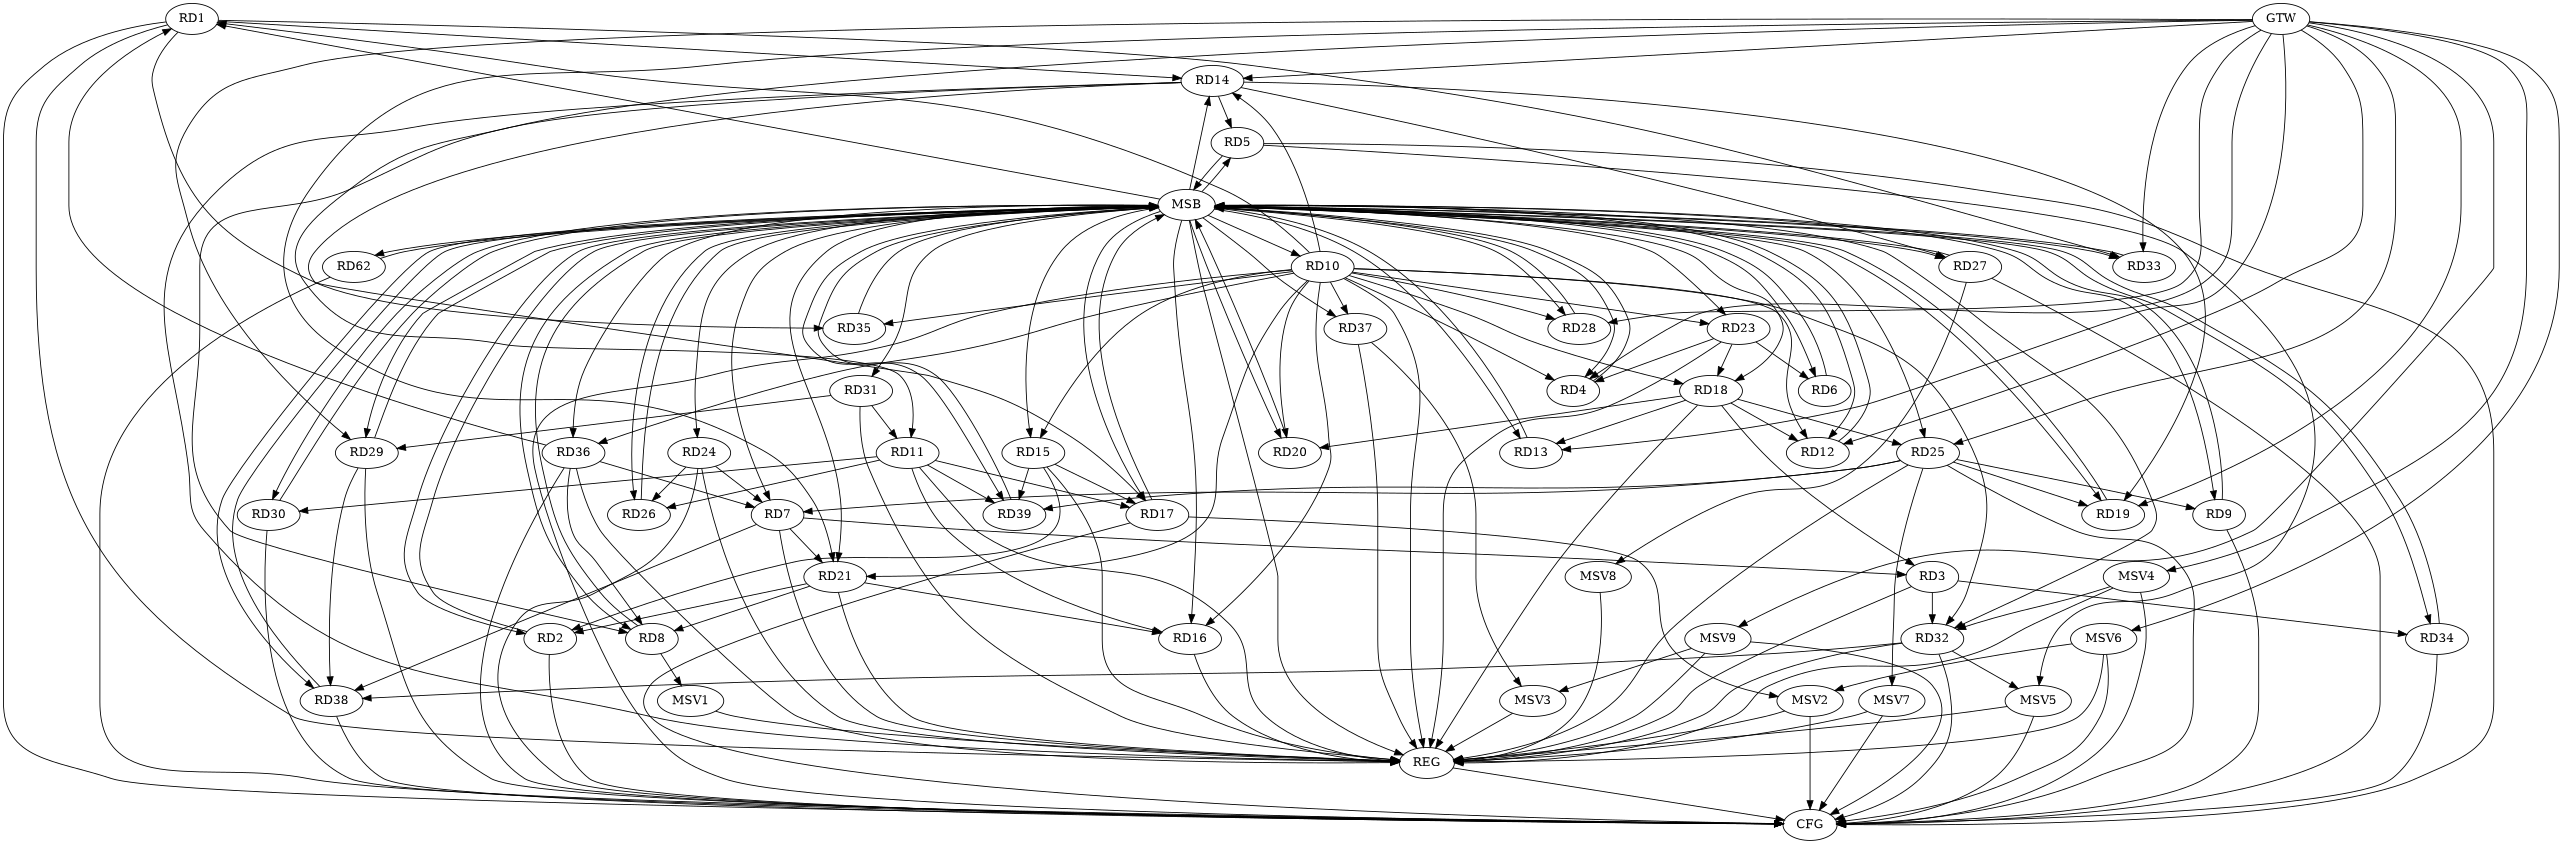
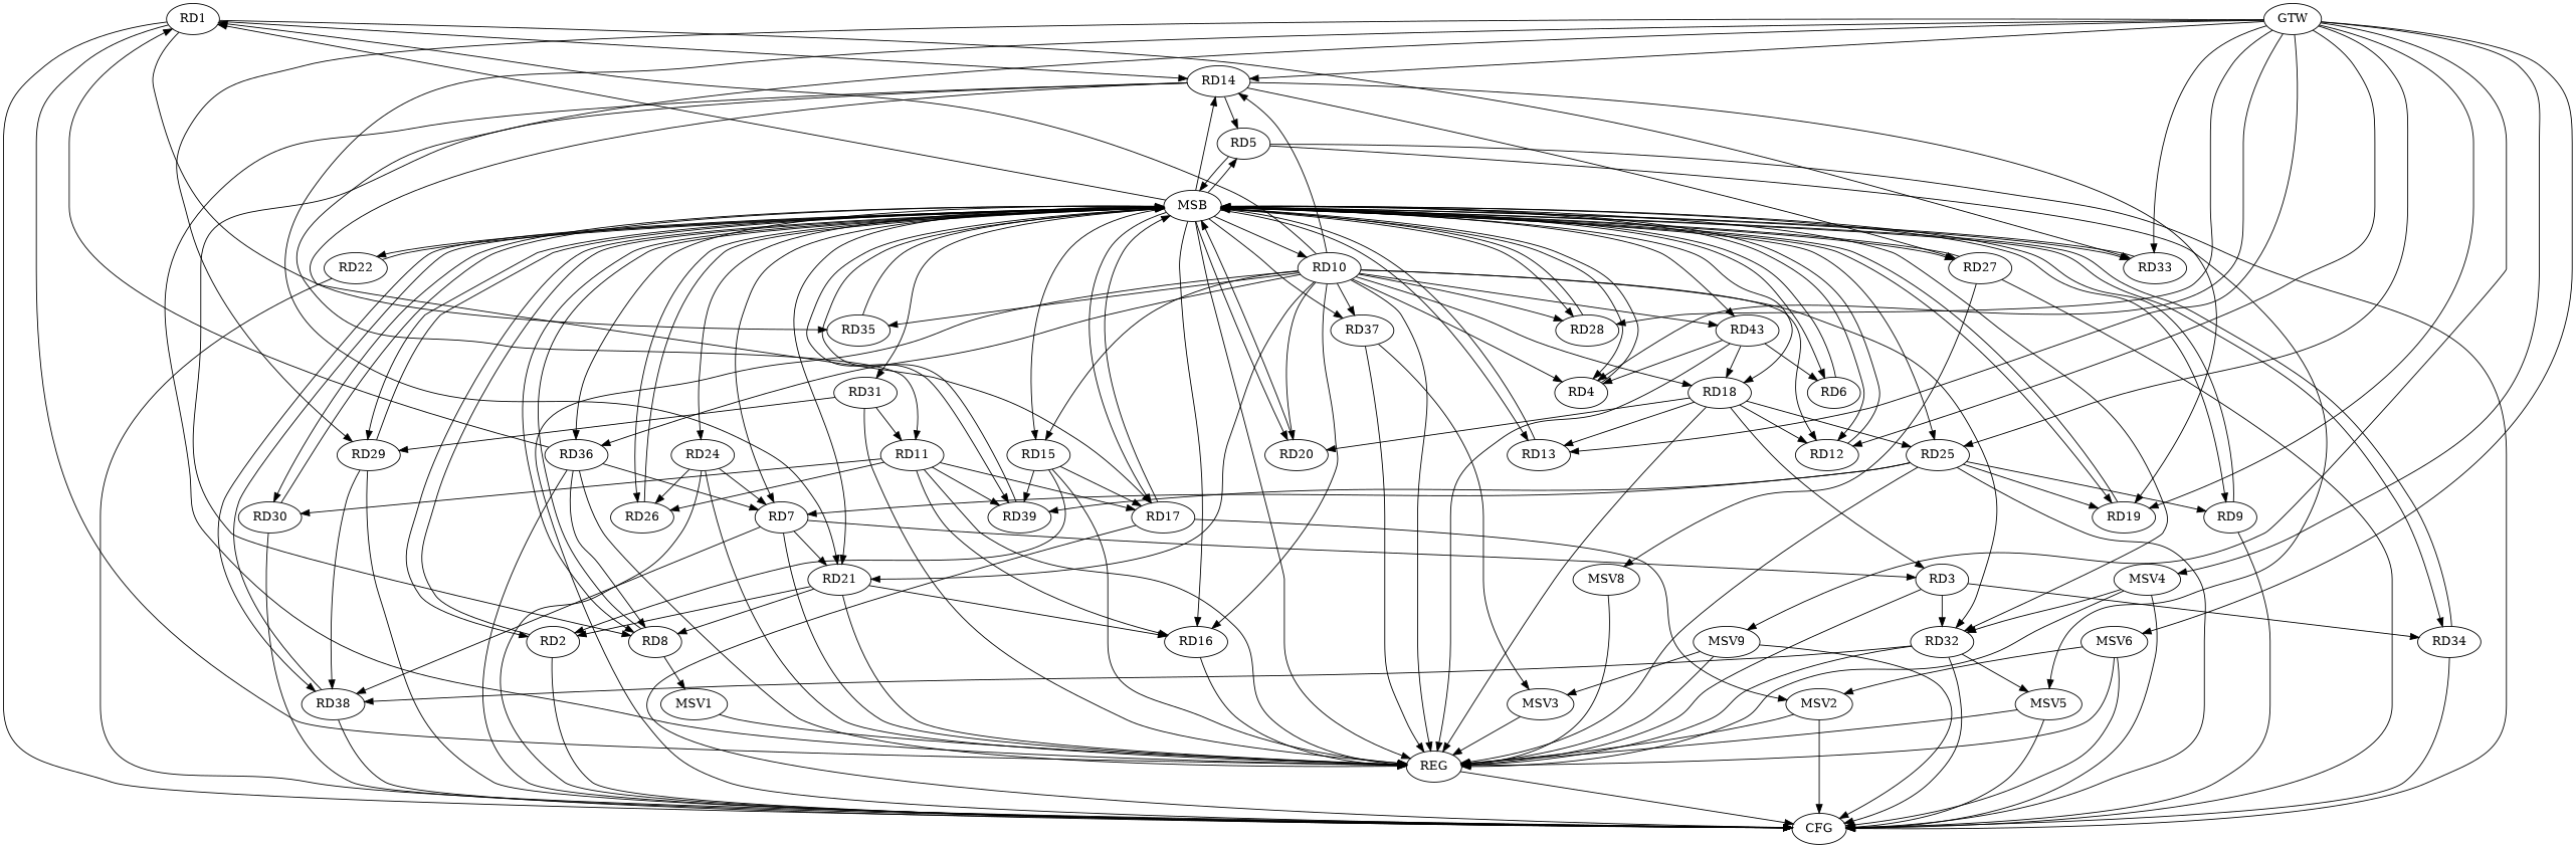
  strict digraph {
    n1 [label=RD1]
    n2 [label=RD14]
    n3 [label=RD33]
    n4 [label=RD35]
    n5 [label=REG]
    n6 [label=CFG]
    n7 [label=RD5]
    n8 [label=RD8]
    n9 [label=RD17]
    n10 [label=RD19]
    n11 [label=RD27]
    n12 [label=MSB]
    n13 [label=RD2]
    n14 [label=RD32]
    n15 [label=RD34]
    n16 [label=RD4]
    n17 [label=RD6]
    n18 [label=RD7]
    n19 [label=RD21]
    n20 [label=RD38]
    n21 [label=RD9]
    n22 [label=RD10]
    n23 [label=RD12]
    n24 [label=RD15]
    n25 [label=RD16]
    n26 [label=RD18]
    n27 [label=RD20]
-   n28 [label=RD23]
+   n28 [label=RD43]
    n29 [label=RD28]
    n30 [label=RD36]
    n31 [label=RD37]
    n32 [label=RD26]
    n33 [label=RD30]
    n34 [label=RD39]
    n35 [label=RD13]
    n36 [label=RD25]
-   n37 [label=RD62]
+   n37 [label=RD22]
    n38 [label=RD24]
    n39 [label=RD29]
    n40 [label=RD31]
    n41 [label=RD3]
    n42 [label=MSV5]
    n43 [label=MSV1]
    n44 [label=MSV3]
    n45 [label=RD11]
    n46 [label=MSV2]
    n47 [label=MSV8]
-   n48 [label=MSV7]
    n49 [label=GTW]
    n50 [label=MSV4]
    n51 [label=MSV6]
    n52 [label=MSV9]
    n1 -> n2
    n1 -> n3
    n1 -> n4
    n1 -> n5
    n1 -> n6
    n2 -> n5
    n2 -> n7
    n2 -> n8
    n2 -> n9
    n2 -> n10
    n2 -> n11
    n3 -> n12
    n4 -> n12
    n5 -> n6
    n7 -> n6
    n7 -> n12
    n7 -> n42
    n8 -> n12
    n8 -> n43
    n9 -> n6
    n9 -> n12
    n9 -> n46
    n10 -> n12
    n11 -> n6
    n11 -> n12
    n11 -> n47
    n12 -> n1
    n12 -> n2
    n12 -> n3
    n12 -> n5
    n12 -> n7
    n12 -> n8
    n12 -> n9
    n12 -> n10
    n12 -> n11
    n12 -> n13
    n12 -> n14
    n12 -> n15
    n12 -> n16
    n12 -> n17
    n12 -> n18
    n12 -> n19
    n12 -> n20
    n12 -> n21
    n12 -> n22
    n12 -> n23
    n12 -> n24
    n12 -> n25
    n12 -> n26
    n12 -> n27
    n12 -> n28
    n12 -> n29
    n12 -> n30
    n12 -> n31
    n12 -> n32
    n12 -> n33
    n12 -> n34
    n12 -> n35
    n12 -> n36
    n12 -> n37
    n12 -> n38
    n12 -> n39
    n12 -> n40
    n13 -> n6
    n13 -> n12
    n14 -> n5
    n14 -> n6
    n14 -> n20
    n14 -> n42
    n15 -> n6
    n15 -> n12
    n16 -> n12
    n17 -> n12
    n18 -> n5
    n18 -> n19
    n18 -> n20
    n18 -> n41
    n19 -> n5
    n19 -> n8
    n19 -> n13
    n19 -> n25
    n20 -> n6
    n20 -> n12
    n21 -> n6
    n21 -> n12
    n22 -> n1
    n22 -> n2
    n22 -> n4
    n22 -> n5
    n22 -> n6
    n22 -> n14
    n22 -> n16
    n22 -> n19
    n22 -> n23
    n22 -> n24
    n22 -> n25
    n22 -> n26
    n22 -> n27
    n22 -> n28
    n22 -> n29
    n22 -> n30
    n22 -> n31
    n23 -> n12
    n24 -> n5
    n24 -> n9
    n24 -> n13
    n24 -> n34
    n25 -> n5
    n26 -> n5
    n26 -> n23
    n26 -> n27
    n26 -> n35
    n26 -> n36
    n26 -> n41
    n27 -> n12
    n28 -> n5
    n28 -> n16
    n28 -> n17
    n28 -> n26
    n29 -> n12
    n30 -> n1
    n30 -> n5
    n30 -> n6
    n30 -> n8
    n30 -> n18
    n31 -> n5
    n31 -> n44
    n32 -> n12
    n33 -> n6
    n33 -> n12
    n34 -> n12
    n35 -> n12
    n36 -> n5
    n36 -> n6
    n36 -> n10
    n36 -> n18
    n36 -> n21
    n36 -> n34
-   n36 -> n48
    n37 -> n6
    n37 -> n12
    n38 -> n5
    n38 -> n6
    n38 -> n18
    n38 -> n32
    n39 -> n6
    n39 -> n12
    n39 -> n20
    n40 -> n5
    n40 -> n39
    n40 -> n45
    n41 -> n5
    n41 -> n14
    n41 -> n15
    n42 -> n5
    n42 -> n6
    n43 -> n5
    n44 -> n5
    n45 -> n5
    n45 -> n9
    n45 -> n25
    n45 -> n32
    n45 -> n33
    n45 -> n34
    n46 -> n5
    n46 -> n6
    n47 -> n5
-   n48 -> n5
-   n48 -> n6
    n49 -> n2
    n49 -> n3
    n49 -> n10
    n49 -> n16
    n49 -> n19
    n49 -> n23
    n49 -> n29
    n49 -> n35
    n49 -> n36
    n49 -> n39
    n49 -> n45
    n49 -> n50
    n49 -> n51
    n49 -> n52
    n50 -> n5
    n50 -> n6
    n50 -> n14
    n51 -> n5
    n51 -> n6
    n51 -> n46
    n52 -> n5
    n52 -> n6
    n52 -> n44
  }
